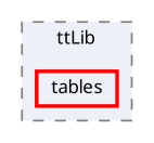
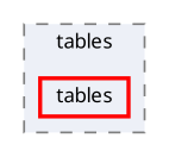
  digraph {
    compound=true
    fontname="Noto Sans"
    n1 [color=red fillcolor="#edf0f7" fontname="Noto Sans" fontsize=10 height=0.2 label=tables shape=box style="filled,bold" width=0.4]
    subgraph cluster_1 {
      bgcolor="#edf0f7"
      fontsize=10
-     label=ttLib
+     label=tables
      pencolor=grey50
      style="filled,dashed"
      n1
    }
  }
